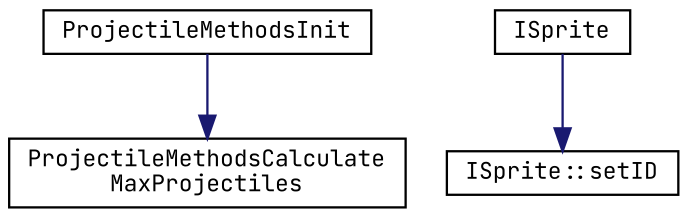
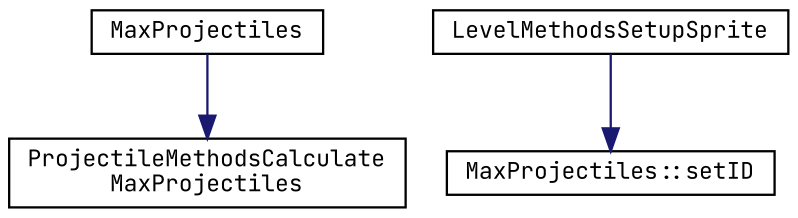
  digraph {
    fontname="JetBrains Mono"
    rankdir=TB
    node [color=black fillcolor=white fontname="JetBrains Mono" fontsize=10 shape=record style=filled]
    edge [color=midnightblue fontname="JetBrains Mono" fontsize=10 labelfontname=Helvetica labelfontsize=10 style=solid]
-   n1 [height=0.2 label=ProjectileMethodsInit width=0.4]
+   n1 [height=0.2 label=MaxProjectiles width=0.4]
    n2 [height=0.2 label="ProjectileMethodsCalculate\lMaxProjectiles" width=0.4]
-   n3 [height=0.2 label=ISprite width=0.4]
-   n4 [height=0.2 label="ISprite::setID" width=0.4]
+   n3 [height=0.2 label=LevelMethodsSetupSprite width=0.4]
+   n4 [height=0.2 label="MaxProjectiles::setID" width=0.4]
    n1 -> n2
    n3 -> n4
  }
